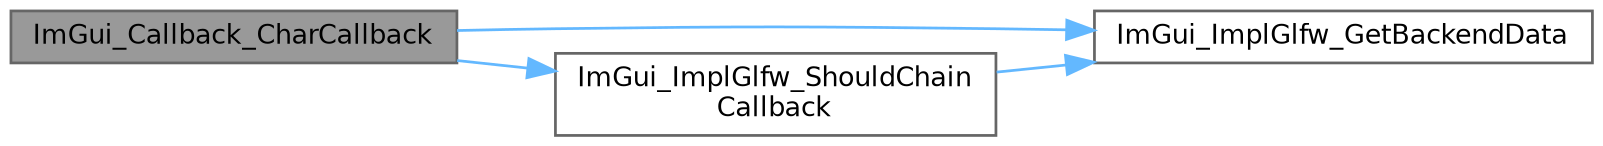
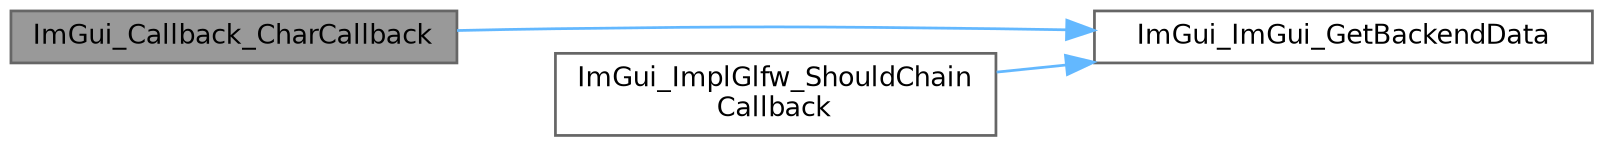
  digraph {
    rankdir=LR
    node [color=grey40 fillcolor=white fontname=Helvetica fontsize=10 shape=box style=filled]
    edge [color=steelblue1 fontname=Helvetica fontsize=10 labelfontname=Helvetica labelfontsize=10 style=solid]
    n1 [color=gray40 fillcolor=grey60 fontcolor=black height=0.2 label=ImGui_Callback_CharCallback width=0.4]
-   n2 [height=0.2 label=ImGui_ImplGlfw_GetBackendData width=0.4]
+   n2 [height=0.2 label=ImGui_ImGui_GetBackendData width=0.4]
    n3 [height=0.2 label="ImGui_ImplGlfw_ShouldChain\lCallback" width=0.4]
    n1 -> n2
-   n1 -> n3
    n3 -> n2
  }
